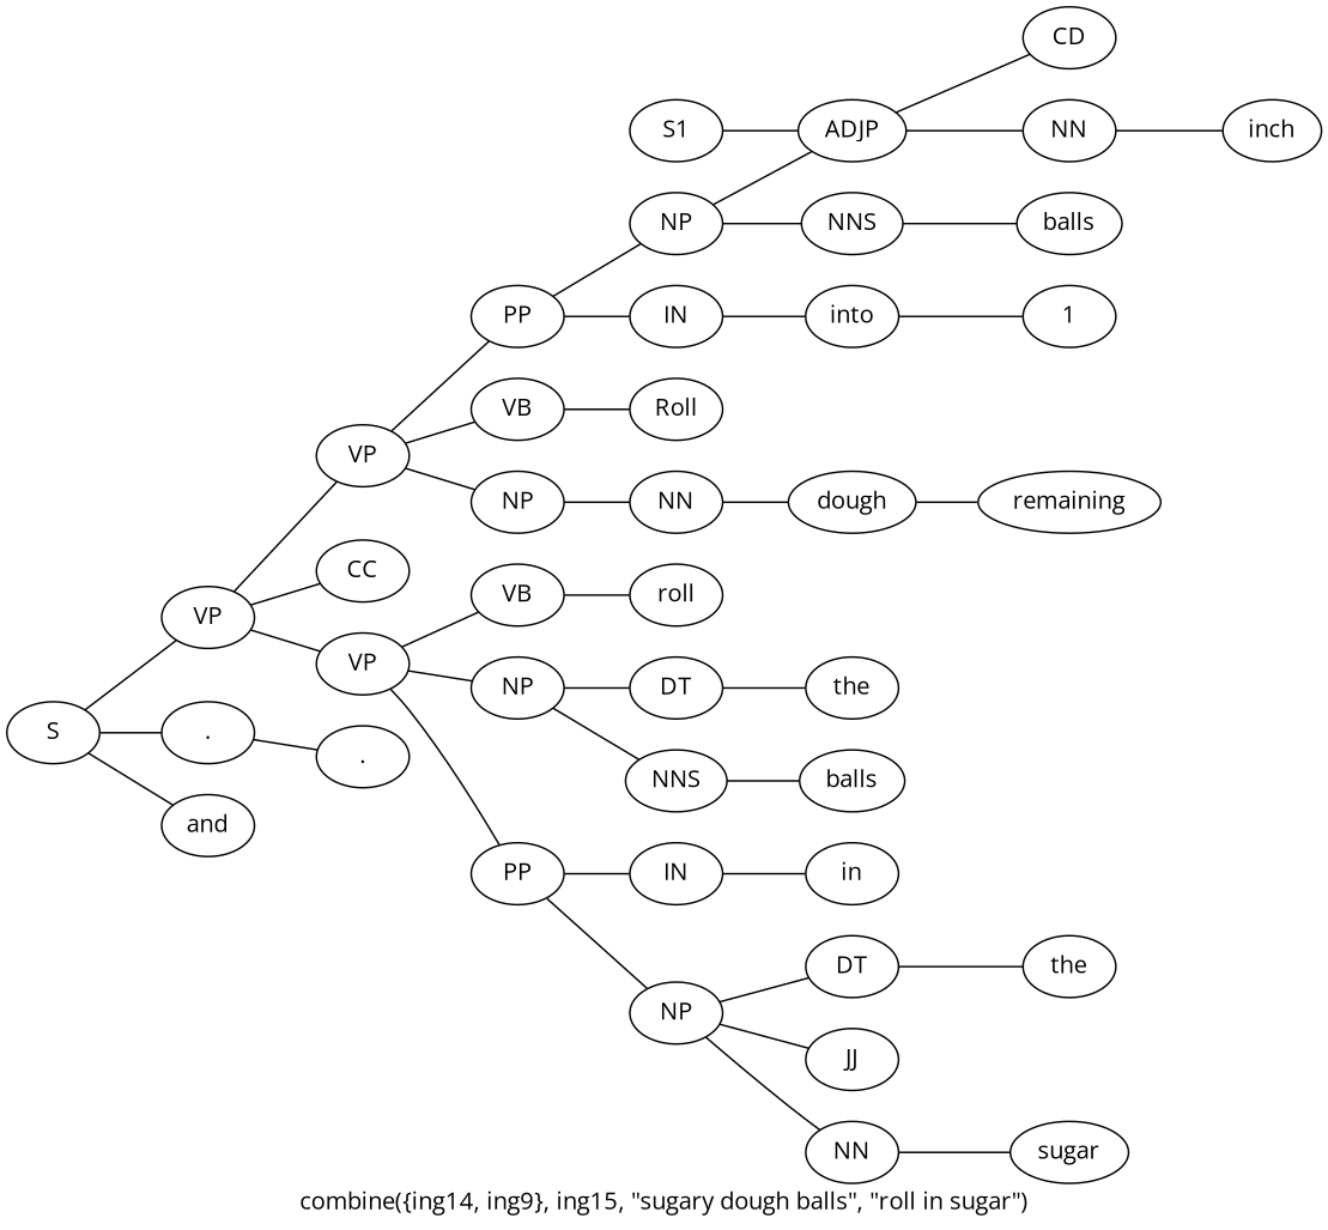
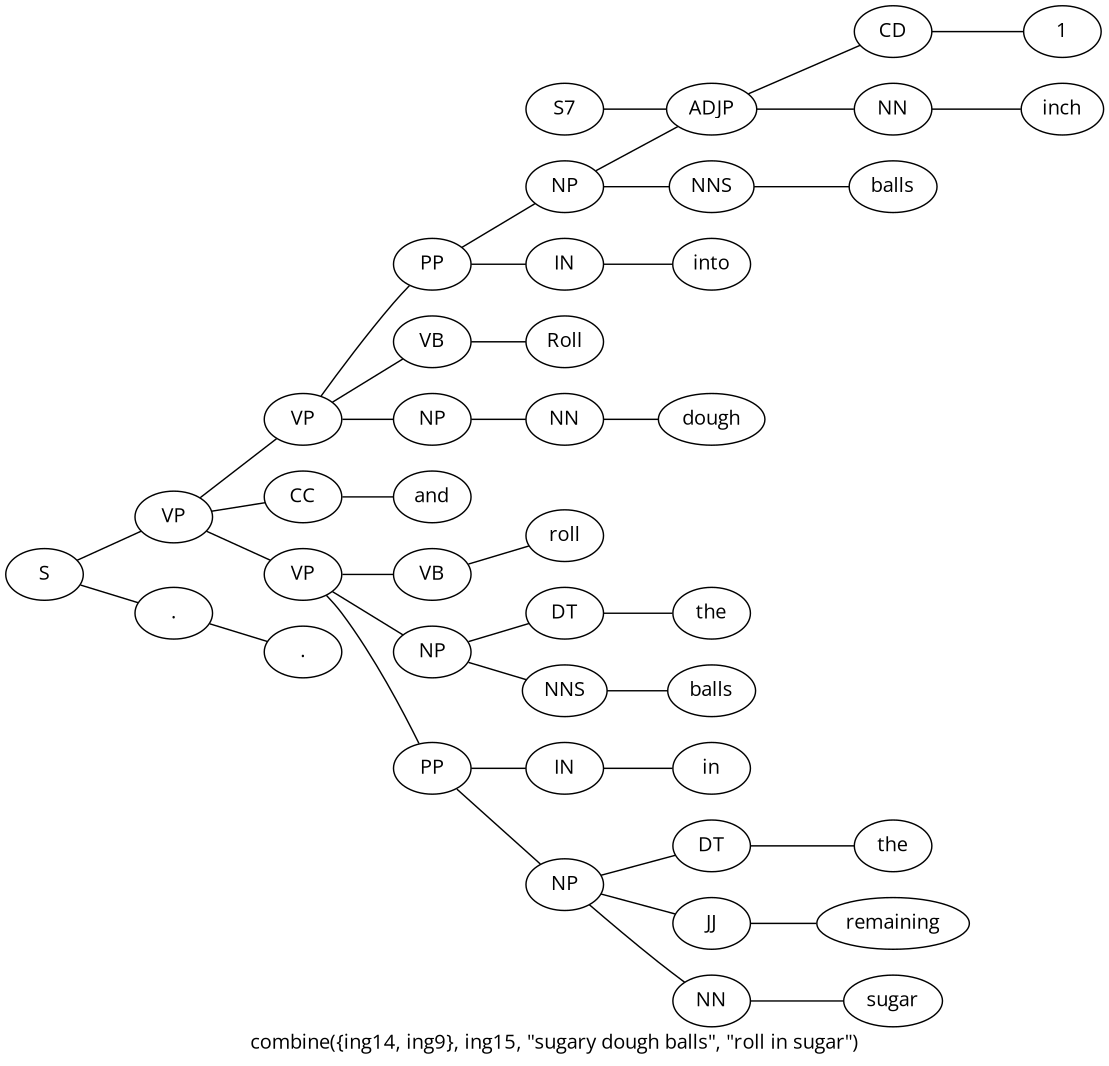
  graph {
    fontname="Open Sans"
    label="combine({ing14, ing9}, ing15, \"sugary dough balls\", \"roll in sugar\")"
    rankdir=LR
    node [fontname="Open Sans"]
    edge [fontname="Open Sans"]
-   n1 [label=S1]
+   n1 [label=S7]
    n2 [label=ADJP]
    n3 [label=S]
    n4 [label=VP]
    n5 [label="."]
    n6 [label=VP]
    n7 [label=CC]
    n8 [label=VP]
    n9 [label="."]
    n10 [label=VB]
    n11 [label=NP]
    n12 [label=PP]
    n13 [label=and]
    n14 [label=VB]
    n15 [label=NP]
    n16 [label=PP]
    n17 [label=Roll]
    n18 [label=NN]
    n19 [label=IN]
    n20 [label=NP]
    n21 [label=dough]
    n22 [label=into]
    n23 [label=NNS]
    n24 [label=CD]
    n25 [label=NN]
    n26 [label=balls]
    n27 [label=1]
    n28 [label=inch]
    n29 [label=roll]
    n30 [label=DT]
    n31 [label=NNS]
    n32 [label=IN]
    n33 [label=NP]
    n34 [label=the]
    n35 [label=balls]
    n36 [label=in]
    n37 [label=DT]
    n38 [label=JJ]
    n39 [label=NN]
    n40 [label=the]
    n41 [label=remaining]
    n42 [label=sugar]
    n1 -- n2
    n2 -- n24
    n2 -- n25
    n3 -- n4
    n3 -- n5
    n4 -- n6
    n4 -- n7
    n4 -- n8
    n5 -- n9
    n6 -- n10
    n6 -- n11
    n6 -- n12
-   n3 -- n13
+   n7 -- n13
    n8 -- n14
    n8 -- n15
    n8 -- n16
    n10 -- n17
    n11 -- n18
    n12 -- n19
    n12 -- n20
    n14 -- n29
    n15 -- n30
    n15 -- n31
    n16 -- n32
    n16 -- n33
    n18 -- n21
    n19 -- n22
    n20 -- n2
    n20 -- n23
    n23 -- n26
-   n22 -- n27
+   n24 -- n27
    n25 -- n28
    n30 -- n34
    n31 -- n35
    n32 -- n36
    n33 -- n37
    n33 -- n38
    n33 -- n39
    n37 -- n40
-   n21 -- n41
+   n38 -- n41
    n39 -- n42
  }
